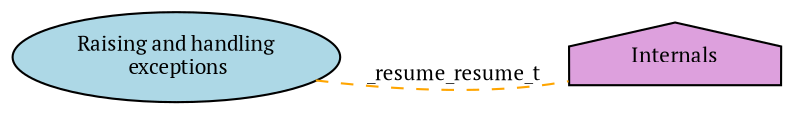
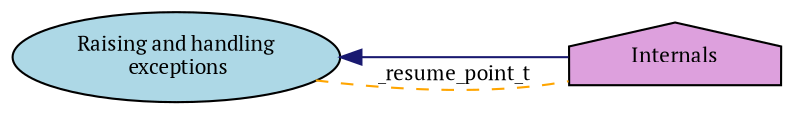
  digraph {
    rankdir=LR
    fontname="PT Serif"
    node [color=black fontname="PT Serif" fontsize=10 style=filled]
    edge [fontname="PT Serif" fontsize=10 labelfontname=FreeSans labelfontsize=10 shape=plaintext]
    n1 [fillcolor=plum height=0.2 label=Internals shape=house width=0.4]
    n2 [fillcolor=lightblue fontcolor=black height=0.2 label="Raising and handling\l exceptions" shape=ellipse width=0.4]
-   n2 -> n1 [color=orange dir=none label=_resume_resume_t style=dashed]
+   n2 -> n1 [color=midnightblue dir=back style=solid]
+   n2 -> n1 [color=orange dir=none label=_resume_point_t style=dashed]
  }
